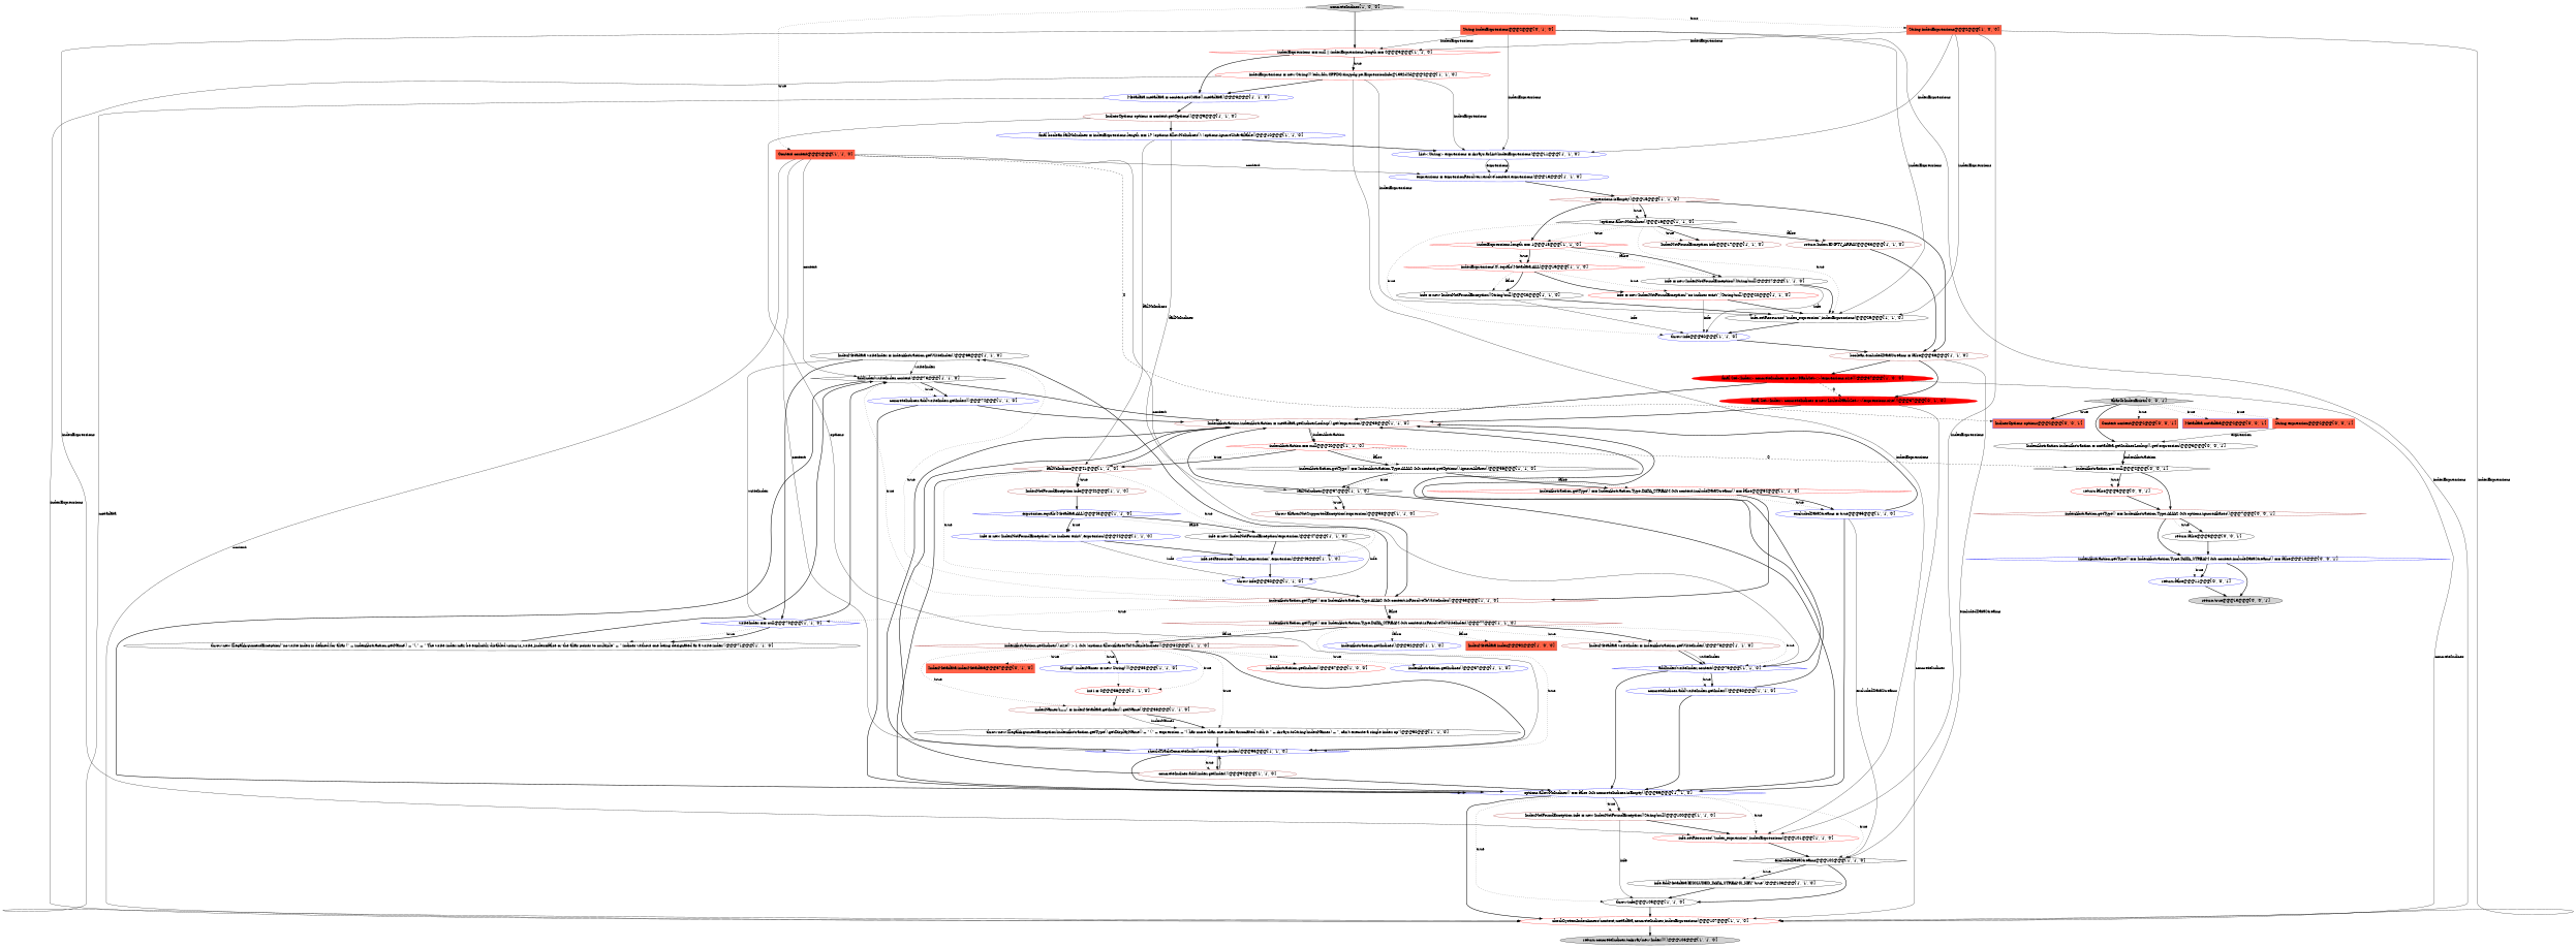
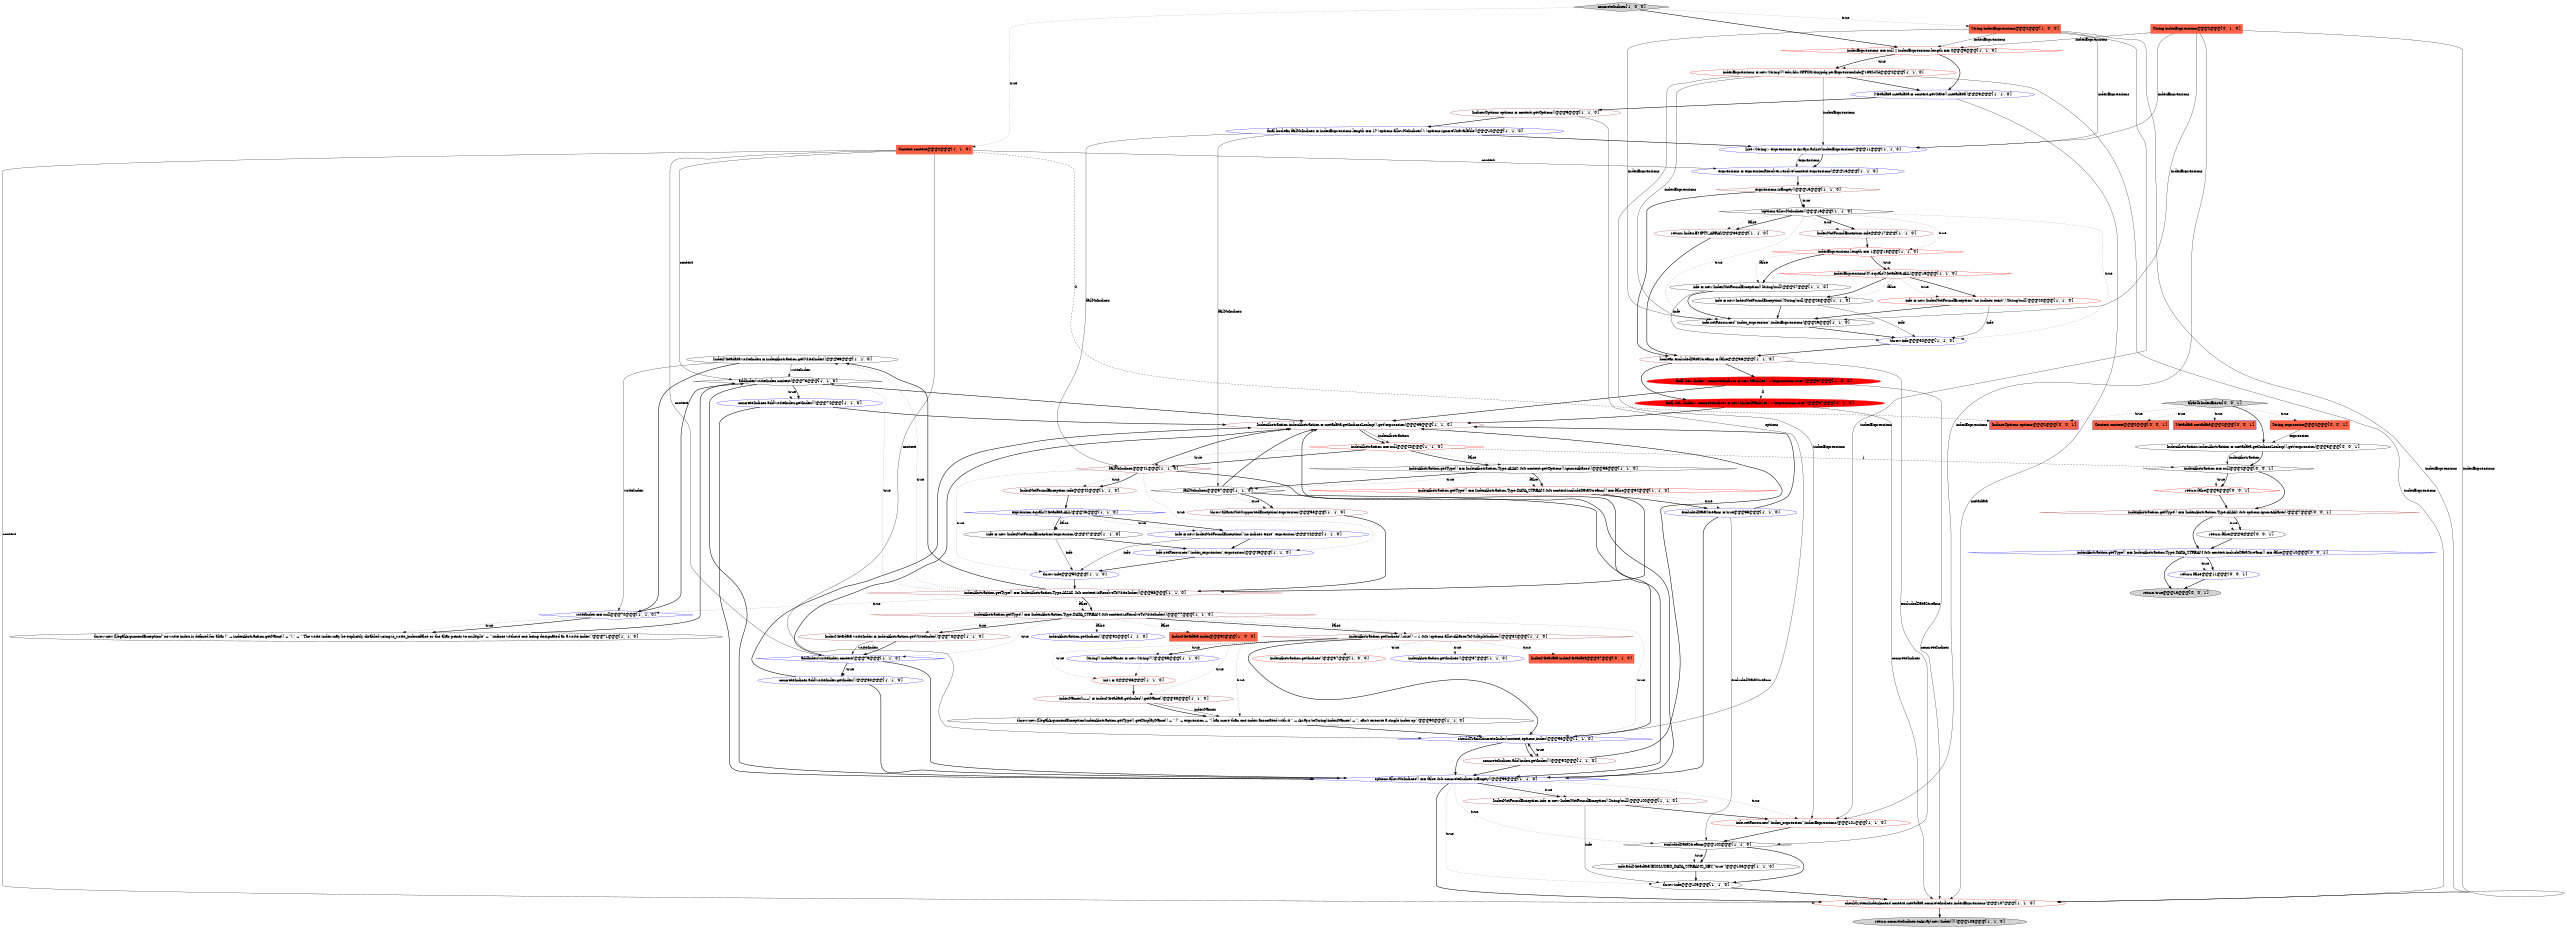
  digraph {
    node [color=blue fillcolor=white shape=ellipse style=filled]
    edge [style=bold]
    n1 [color=black label="IndexMetadata writeIndex = indexAbstraction.getWriteIndex()@@@69@@@['1', '1', '0']"]
    n2 [color=black label="addIndex(writeIndex,context)@@@73@@@['1', '1', '0']" shape=diamond]
    n3 [label="writeIndex == null@@@70@@@['1', '1', '0']" shape=diamond]
    n4 [label="options.allowNoIndices() == false && concreteIndices.isEmpty()@@@99@@@['1', '1', '0']" shape=diamond]
    n5 [color=brown label="IndexAbstraction indexAbstraction = metadata.getIndicesLookup().get(expression)@@@39@@@['1', '1', '0']"]
    n6 [label="concreteIndices.add(writeIndex.getIndex())@@@74@@@['1', '1', '0']"]
    n7 [color=black label="throw new IllegalArgumentException(\"no write index is defined for alias (\" + indexAbstraction.getName() + \"(.\" + \" The write index may be explicitly disabled using is_write_index=false or the alias points to multiple\" + \" indices without one being designated as a write index\")@@@71@@@['1', '1', '0']"]
    n8 [color=red fillcolor=tomato label="String expression@@@2@@@['0', '0', '1']" shape=box]
    n9 [color=black label="IndexAbstraction indexAbstraction = metadata.getIndicesLookup().get(expression)@@@3@@@['0', '0', '1']"]
    n10 [color=black label="indexAbstraction == null@@@4@@@['0', '0', '1']" shape=diamond]
    n11 [color=brown label="indexAbstraction.getType() == IndexAbstraction.Type.DATA_STREAM && context.isResolveToWriteIndex()@@@77@@@['1', '1', '0']" shape=diamond]
    n12 [label="indexAbstraction.getIndices()@@@92@@@['1', '1', '0']"]
    n13 [color=brown label="indexAbstraction.getIndices().size() > 1 && !options.allowAliasesToMultipleIndices()@@@84@@@['1', '1', '0']" shape=diamond]
    n14 [label="addIndex(writeIndex,context)@@@79@@@['1', '1', '0']" shape=diamond]
    n15 [color=brown fillcolor=tomato label="IndexMetadata index@@@92@@@['1', '0', '0']" shape=box]
    n16 [label="shouldTrackConcreteIndex(context,options,index)@@@93@@@['1', '1', '0']" shape=diamond]
    n17 [color=brown label="IndexMetadata writeIndex = indexAbstraction.getWriteIndex()@@@78@@@['1', '1', '0']"]
    n18 [color=red label="int i = 0@@@86@@@['1', '1', '0']"]
    n19 [color=brown label="indexNames(i++( = indexMetadata.getIndex().getName()@@@88@@@['1', '1', '0']"]
    n20 [color=black label="throw new IllegalArgumentException(indexAbstraction.getType().getDisplayName() + \" (\" + expression + \"( has more than one index associated with it \" + Arrays.toString(indexNames) + \", can't execute a single index op\")@@@90@@@['1', '1', '0']"]
    n21 [color=red label="indexAbstraction.getIndices()@@@87@@@['1', '0', '0']"]
    n22 [label="indexAbstraction.getIndices()@@@87@@@['1', '1', '0']"]
    n23 [label="String(( indexNames = new String((((@@@85@@@['1', '1', '0']"]
    n24 [color=red fillcolor=tomato label="IndexMetadata indexMetadata@@@87@@@['0', '1', '0']" shape=box]
    n25 [label="concreteIndices.add(writeIndex.getIndex())@@@80@@@['1', '1', '0']"]
    n26 [color=brown label="concreteIndices.add(index.getIndex())@@@94@@@['1', '1', '0']"]
    n27 [label="Metadata metadata = context.getState().metadata()@@@8@@@['1', '1', '0']"]
    n28 [color=brown label="IndicesOptions options = context.getOptions()@@@9@@@['1', '1', '0']"]
    n29 [color=red label="checkSystemIndexAccess(context,metadata,concreteIndices,indexExpressions)@@@107@@@['1', '1', '0']"]
    n30 [label="final boolean failNoIndices = indexExpressions.length == 1? !options.allowNoIndices(): !options.ignoreUnavailable()@@@10@@@['1', '1', '0']"]
    n31 [color=black fillcolor=lightgray label="return concreteIndices.toArray(new Index(((()@@@108@@@['1', '1', '0']"]
    n32 [color=brown label="indexAbstraction.getType() == IndexAbstraction.Type.ALIAS && options.ignoreAliases()@@@7@@@['0', '0', '1']" shape=diamond]
    n33 [color=black label="return false@@@8@@@['0', '0', '1']"]
    n34 [label="indexAbstraction.getType() == IndexAbstraction.Type.DATA_STREAM && context.includeDataStreams() == false@@@10@@@['0', '0', '1']" shape=diamond]
    n35 [label="return false@@@11@@@['0', '0', '1']"]
    n36 [color=black fillcolor=lightgray label="return true@@@13@@@['0', '0', '1']"]
    n37 [color=brown label="failNoIndices@@@41@@@['1', '1', '0']" shape=diamond]
    n38 [color=black label="failNoIndices@@@57@@@['1', '1', '0']" shape=diamond]
    n39 [label="List<String> expressions = Arrays.asList(indexExpressions)@@@11@@@['1', '1', '0']"]
    n40 [label="infe.setResources(\"index_expression\",expression)@@@49@@@['1', '1', '0']"]
    n41 [color=brown label="IndexNotFoundException infe@@@42@@@['1', '1', '0']"]
    n42 [label="throw infe@@@50@@@['1', '1', '0']"]
    n43 [color=brown label="throw aliasesNotSupportedException(expression)@@@58@@@['1', '1', '0']"]
    n44 [label="expressions = expressionResolver.resolve(context,expressions)@@@13@@@['1', '1', '0']"]
    n45 [color=brown label="indexAbstraction.getType() == IndexAbstraction.Type.ALIAS && context.isResolveToWriteIndex()@@@68@@@['1', '1', '0']" shape=diamond]
    n46 [color=brown label="expressions.isEmpty()@@@15@@@['1', '1', '0']" shape=diamond]
    n47 [color=brown label="boolean excludedDataStreams = false@@@36@@@['1', '1', '0']"]
    n48 [color=black label="!options.allowNoIndices()@@@16@@@['1', '1', '0']" shape=diamond]
    n49 [color=black label="excludedDataStreams@@@102@@@['1', '1', '0']" shape=diamond]
    n50 [color=black label="throw infe@@@105@@@['1', '1', '0']"]
    n51 [color=red label="infe.setResources(\"index_expression\",indexExpressions)@@@101@@@['1', '1', '0']"]
    n52 [color=brown label="IndexNotFoundException infe = new IndexNotFoundException((String)null)@@@100@@@['1', '1', '0']"]
    n53 [color=black label="infe.addMetadata(EXCLUDED_DATA_STREAMS_KEY,\"true\")@@@103@@@['1', '1', '0']"]
    n54 [color=black fillcolor=tomato label="Context context@@@2@@@['0', '0', '1']" shape=box]
    n55 [color=red label="indexExpressions = new String((((edu.fdu.CPPDG.tinypdg.pe.ExpressionInfo@13a2d4d@@@4@@@['1', '1', '0']"]
    n56 [color=black label="infe.setResources(\"index_expression\",indexExpressions)@@@29@@@['1', '1', '0']"]
    n57 [label="throw infe@@@30@@@['1', '1', '0']"]
    n58 [color=red label="indexAbstraction == null@@@40@@@['1', '1', '0']" shape=diamond]
    n59 [label="expression.equals(Metadata.ALL)@@@43@@@['1', '1', '0']" shape=diamond]
    n60 [label="infe = new IndexNotFoundException(\"no indices exist\",expression)@@@44@@@['1', '1', '0']"]
    n61 [color=black label="infe = new IndexNotFoundException(expression)@@@47@@@['1', '1', '0']"]
    n62 [color=black label="indexAbstraction.getType() == IndexAbstraction.Type.ALIAS && context.getOptions().ignoreAliases()@@@56@@@['1', '1', '0']" shape=diamond]
    n63 [color=red label="indexAbstraction.getType() == IndexAbstraction.Type.DATA_STREAM && context.includeDataStreams() == false@@@64@@@['1', '1', '0']" shape=diamond]
    n64 [label="excludedDataStreams = true@@@65@@@['1', '1', '0']"]
    n65 [fillcolor=tomato label="Metadata metadata@@@2@@@['0', '0', '1']" shape=box]
    n66 [color=red fillcolor=red label="final Set<Index> concreteIndices = new HashSet<>(expressions.size())@@@37@@@['1', '0', '0']"]
    n67 [color=red fillcolor=red label="final Set<Index> concreteIndices = new LinkedHashSet<>(expressions.size())@@@37@@@['0', '1', '0']"]
-   n68 [color=red label="return false@@@5@@@['0', '0', '1']"]
+   n68 [color=red label="return false@@@5@@@['0', '0', '1']" shape=diamond]
    n69 [color=red label="infe = new IndexNotFoundException(\"no indices exist\",(String)null)@@@20@@@['1', '1', '0']"]
    n70 [color=brown label="return Index.EMPTY_ARRAY@@@33@@@['1', '1', '0']"]
    n71 [color=red fillcolor=tomato label="String indexExpressions@@@2@@@['0', '1', '0']" shape=box]
    n72 [color=red label="indexExpressions == null || indexExpressions.length == 0@@@3@@@['1', '1', '0']" shape=diamond]
    n73 [color=red label="indexExpressions.length == 1@@@18@@@['1', '1', '0']" shape=diamond]
    n74 [color=black label="infe = new IndexNotFoundException((String)null)@@@27@@@['1', '1', '0']"]
    n75 [color=red label="indexExpressions(0(.equals(Metadata.ALL)@@@19@@@['1', '1', '0']" shape=diamond]
    n76 [color=black label="infe = new IndexNotFoundException((String)null)@@@23@@@['1', '1', '0']"]
    n77 [color=brown label="IndexNotFoundException infe@@@17@@@['1', '1', '0']"]
    n78 [color=brown fillcolor=tomato label="String indexExpressions@@@2@@@['1', '0', '0']" shape=box]
    n79 [color=red fillcolor=tomato label="Context context@@@2@@@['1', '1', '0']" shape=box]
    n80 [fillcolor=tomato label="IndicesOptions options@@@2@@@['0', '0', '1']" shape=box]
    n81 [color=black fillcolor=lightgray label="concreteIndices['1', '0', '0']" shape=diamond]
    n82 [color=black fillcolor=lightgray label="aliasOrIndexExists['0', '0', '1']" shape=diamond]
    n1 -> n2 [label=writeIndex style=solid]
    n1 -> n3
    n1 -> n3 [label=writeIndex style=solid]
    n2 -> n4
    n2 -> n5
    n2 -> n6 [label=true style=dotted]
    n2 -> n6
    n3 -> n2
    n3 -> n7 [label=true style=dotted]
    n3 -> n7
    n4 -> n29
    n4 -> n49 [label=true style=dotted]
    n4 -> n50 [label=true style=dotted]
    n4 -> n51 [label=true style=dotted]
    n4 -> n52
    n4 -> n52 [label=true style=dotted]
    n5 -> n58 [label=indexAbstraction style=solid]
    n5 -> n58
    n6 -> n4
    n6 -> n5
    n7 -> n2
    n8 -> n9 [label=expression style=solid]
    n9 -> n10 [label=indexAbstraction style=solid]
    n9 -> n10
    n10 -> n32
    n10 -> n68 [label=true style=dotted]
    n10 -> n68
    n11 -> n12 [label=false style=dotted]
    n11 -> n13
    n11 -> n13 [label=false style=dotted]
    n11 -> n14 [label=true style=dotted]
    n11 -> n15 [label=false style=dotted]
    n11 -> n16 [label=true style=dotted]
    n11 -> n17
    n11 -> n17 [label=true style=dotted]
    n13 -> n16
    n13 -> n18 [label=true style=dotted]
    n13 -> n19 [label=true style=dotted]
    n13 -> n20 [label=true style=dotted]
    n13 -> n21 [label=true style=dotted]
    n13 -> n22 [label=true style=dotted]
    n13 -> n23 [label=true style=dotted]
    n13 -> n23
    n13 -> n24 [label=true style=dotted]
    n14 -> n4
    n14 -> n5
    n14 -> n25
    n14 -> n25 [label=true style=dotted]
    n16 -> n4
    n16 -> n5
    n16 -> n26 [label=true style=dotted]
    n16 -> n26
    n17 -> n14
    n17 -> n14 [label=writeIndex style=solid]
    n18 -> n19
    n19 -> n20 [label=indexNames style=solid]
    n19 -> n20
    n20 -> n16
    n23 -> n18 [style=dotted]
    n25 -> n4
    n25 -> n5
    n26 -> n4
    n26 -> n5
    n26 -> n16
    n27 -> n28
    n27 -> n29 [label=metadata style=solid]
    n28 -> n16 [label=options style=solid]
    n28 -> n30
    n29 -> n31
    n30 -> n37 [label=failNoIndices style=solid]
    n30 -> n38 [label=failNoIndices style=solid]
    n30 -> n39
    n32 -> n33 [label=true style=dotted]
    n32 -> n33
    n32 -> n34
    n33 -> n34
    n34 -> n35
    n34 -> n35 [label=true style=dotted]
    n34 -> n36
    n35 -> n36
    n37 -> n4
    n37 -> n5
    n37 -> n40 [label=true style=dotted]
    n37 -> n41 [label=true style=dotted]
    n37 -> n41
    n37 -> n42 [label=true style=dotted]
    n38 -> n4
    n38 -> n5
    n38 -> n43 [label=true style=dotted]
    n38 -> n43
    n39 -> n44 [label=expressions style=solid]
    n39 -> n44
    n40 -> n42
    n41 -> n59
    n42 -> n45
    n43 -> n45
    n44 -> n46
    n45 -> n1 [label=true style=dotted]
    n45 -> n1
    n45 -> n2 [label=true style=dotted]
    n45 -> n3 [label=true style=dotted]
    n45 -> n11 [label=false style=dotted]
    n45 -> n11
    n46 -> n47
    n46 -> n48
    n46 -> n48 [label=true style=dotted]
    n47 -> n49 [label=excludedDataStreams style=solid]
    n47 -> n66
    n47 -> n67
    n48 -> n56 [label=true style=dotted]
    n48 -> n57 [label=true style=dotted]
    n48 -> n70
    n48 -> n70 [label=false style=dotted]
    n48 -> n73 [label=true style=dotted]
    n48 -> n77
    n48 -> n77 [label=true style=dotted]
    n49 -> n50
    n49 -> n53
    n49 -> n53 [label=true style=dotted]
    n50 -> n29
    n51 -> n49
    n52 -> n50 [label=infe style=solid]
    n52 -> n51
    n53 -> n50
    n55 -> n27
    n55 -> n29 [label=indexExpressions style=solid]
    n55 -> n39 [label=indexExpressions style=solid]
    n55 -> n51 [label=indexExpressions style=solid]
    n55 -> n56 [label=indexExpressions style=solid]
    n56 -> n57
    n57 -> n47
-   n58 -> n10 [label=0 style=dashed]
+   n58 -> n10 [label=1 style=dashed]
    n58 -> n37 [label=true style=dotted]
    n58 -> n37
    n58 -> n62 [label=false style=dotted]
    n58 -> n62
    n59 -> n60 [label=true style=dotted]
    n59 -> n60
    n59 -> n61 [label=false style=dotted]
    n59 -> n61
    n60 -> n40
    n60 -> n42 [label=infe style=solid]
    n61 -> n40
    n61 -> n42 [label=infe style=solid]
    n62 -> n38 [label=true style=dotted]
    n62 -> n38
    n62 -> n63 [label=false style=dotted]
    n62 -> n63
    n63 -> n45
    n63 -> n64 [label=true style=dotted]
    n63 -> n64
    n64 -> n4
    n64 -> n5
    n64 -> n49 [label=excludedDataStreams style=solid]
    n66 -> n5
    n66 -> n29 [label=concreteIndices style=solid]
    n66 -> n67 [label=0 style=dashed]
    n67 -> n5
    n67 -> n29 [label=concreteIndices style=solid]
    n68 -> n32
    n69 -> n56
    n69 -> n57 [label=infe style=solid]
    n70 -> n47
    n71 -> n29 [label=indexExpressions style=solid]
    n71 -> n39 [label=indexExpressions style=solid]
    n71 -> n51 [label=indexExpressions style=solid]
    n71 -> n56 [label=indexExpressions style=solid]
    n71 -> n72 [label=indexExpressions style=solid]
    n72 -> n27
    n72 -> n55 [label=true style=dotted]
    n72 -> n55
    n73 -> n74 [label=false style=dotted]
    n73 -> n74
    n73 -> n75
    n73 -> n75 [label=true style=dotted]
    n74 -> n56
    n74 -> n57 [label=infe style=solid]
    n75 -> n69
    n75 -> n69 [label=true style=dotted]
    n75 -> n76 [label=false style=dotted]
    n75 -> n76
    n76 -> n56
    n76 -> n57 [label=infe style=solid]
-   n46 -> n73
+   n77 -> n73
    n78 -> n29 [label=indexExpressions style=solid]
    n78 -> n39 [label=indexExpressions style=solid]
    n78 -> n51 [label=indexExpressions style=solid]
    n78 -> n56 [label=indexExpressions style=solid]
    n78 -> n72 [label=indexExpressions style=solid]
    n79 -> n2 [label=context style=solid]
    n79 -> n14 [label=context style=solid]
    n79 -> n16 [label=context style=solid]
    n79 -> n29 [label=context style=solid]
    n79 -> n44 [label=context style=solid]
    n79 -> n80 [label=0 style=dashed]
    n81 -> n72
    n81 -> n78 [label=true style=dotted]
    n81 -> n79 [label=true style=dotted]
    n82 -> n8 [label=true style=dotted]
    n82 -> n9
    n82 -> n54 [label=true style=dotted]
    n82 -> n65 [label=true style=dotted]
-   n82 -> n80 [label=true]
+   n82 -> n80 [label=true style=dotted]
  }
